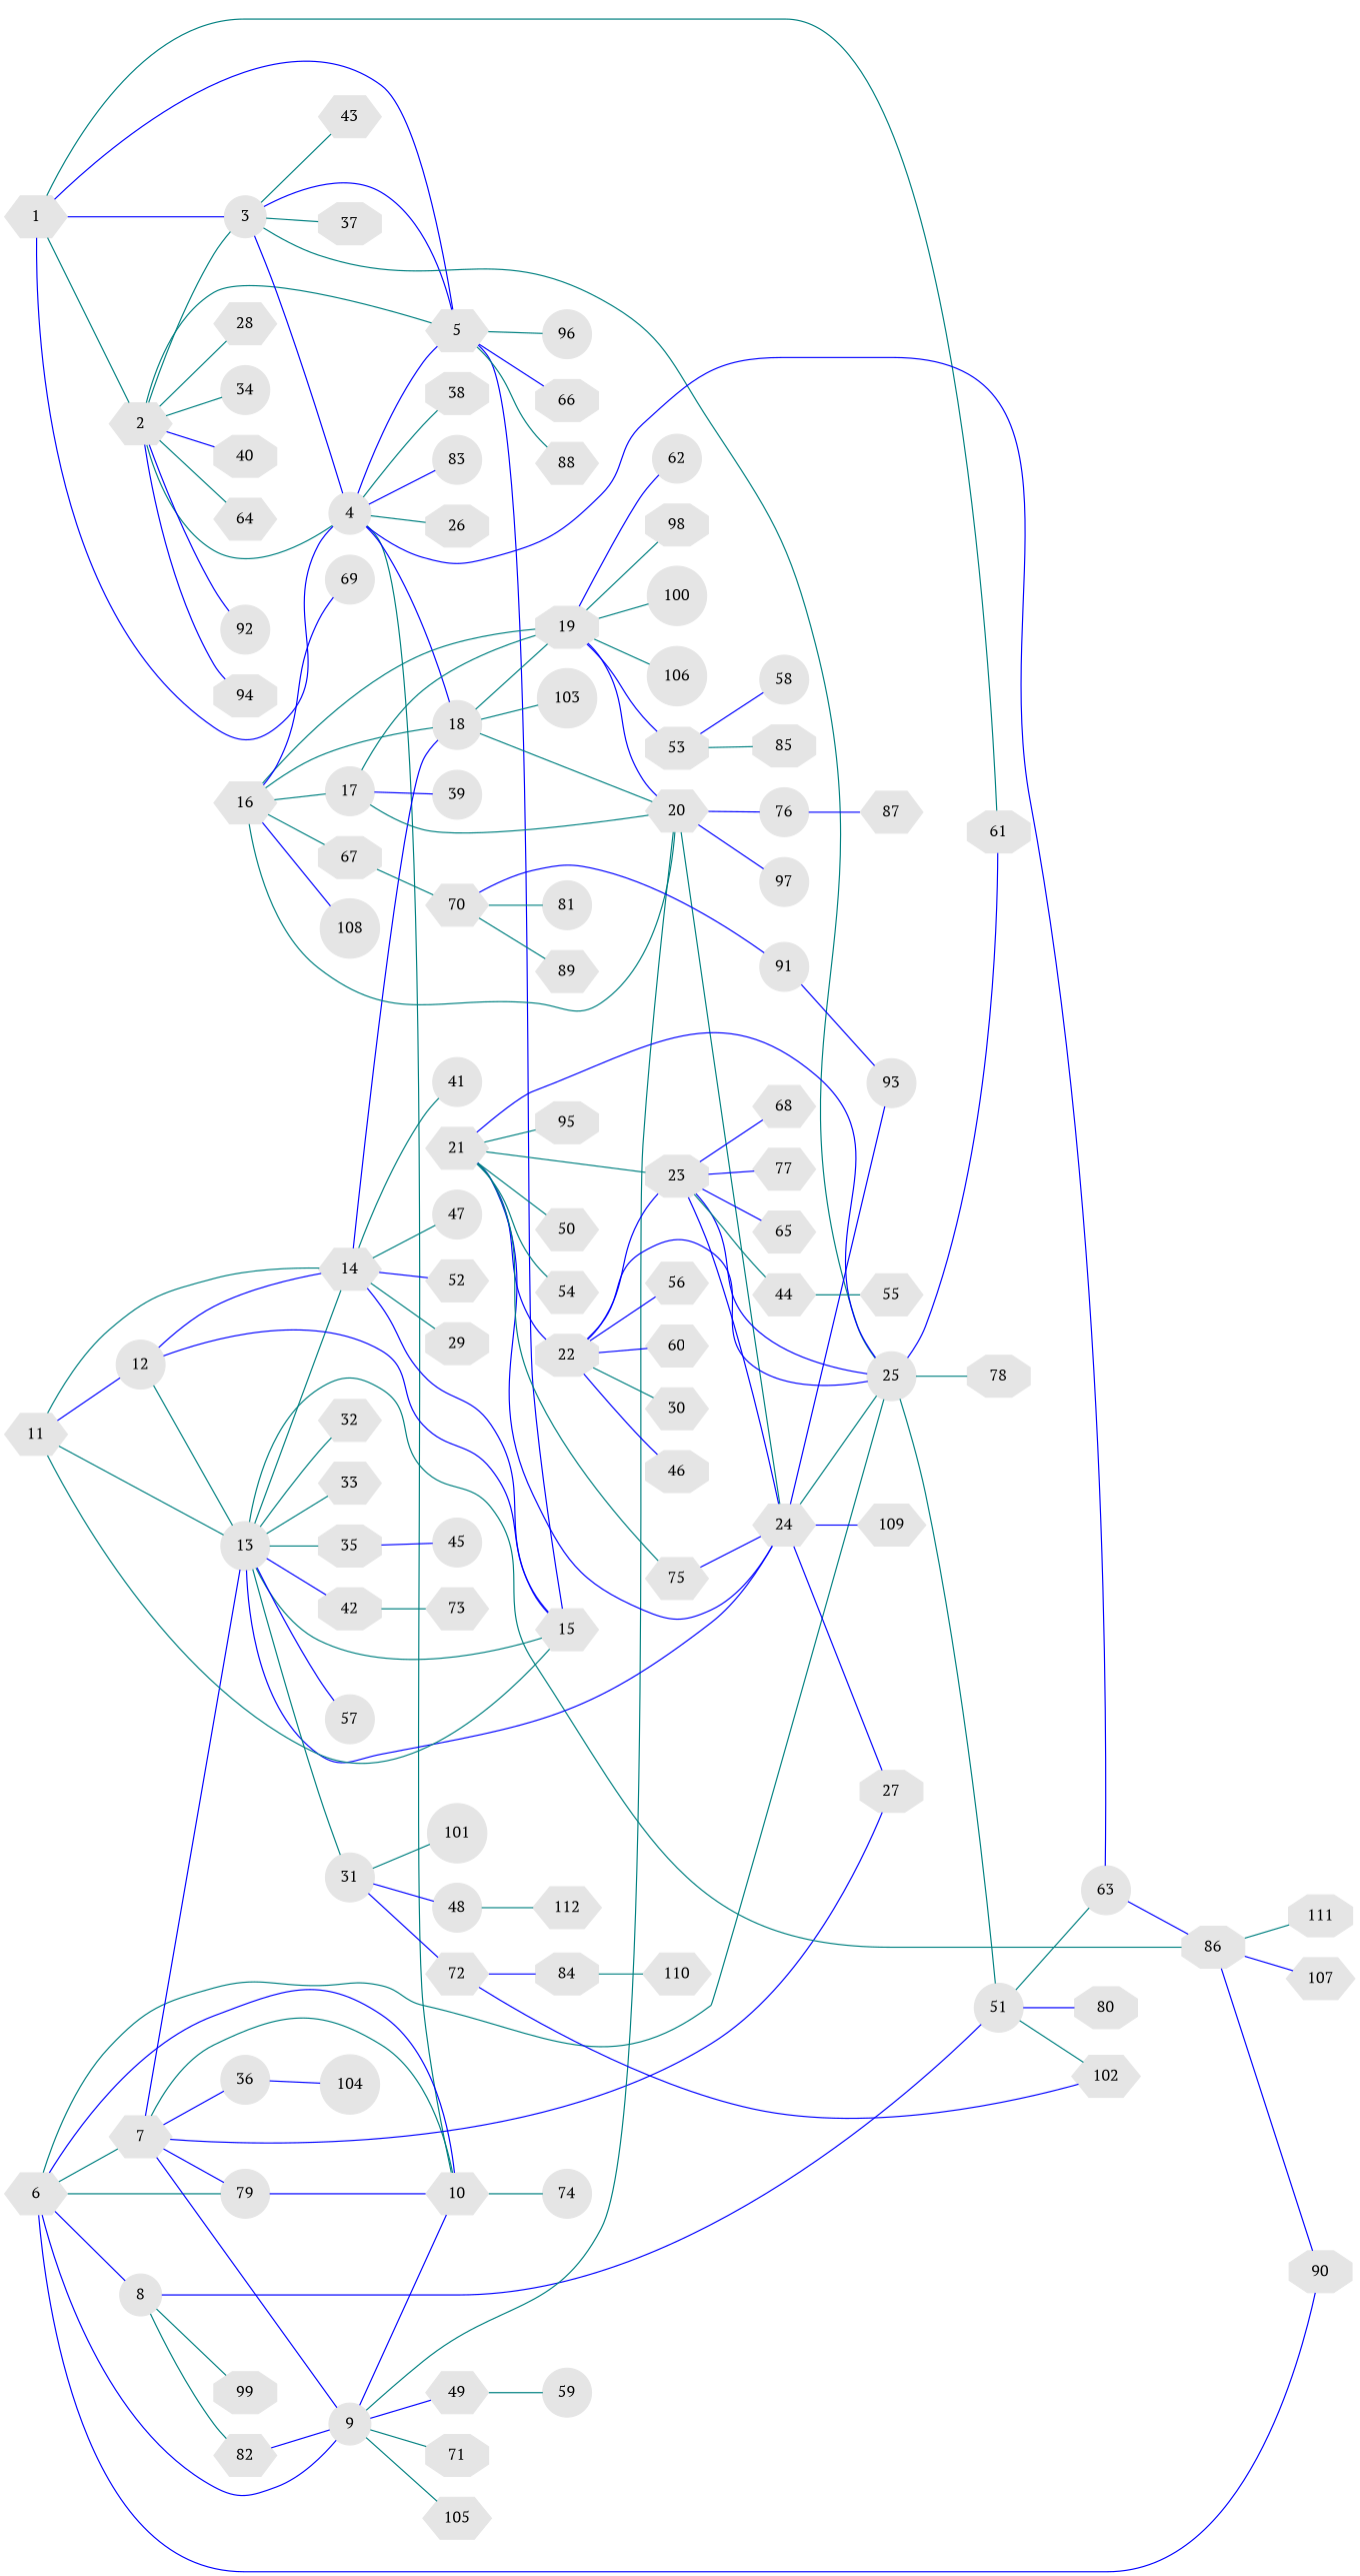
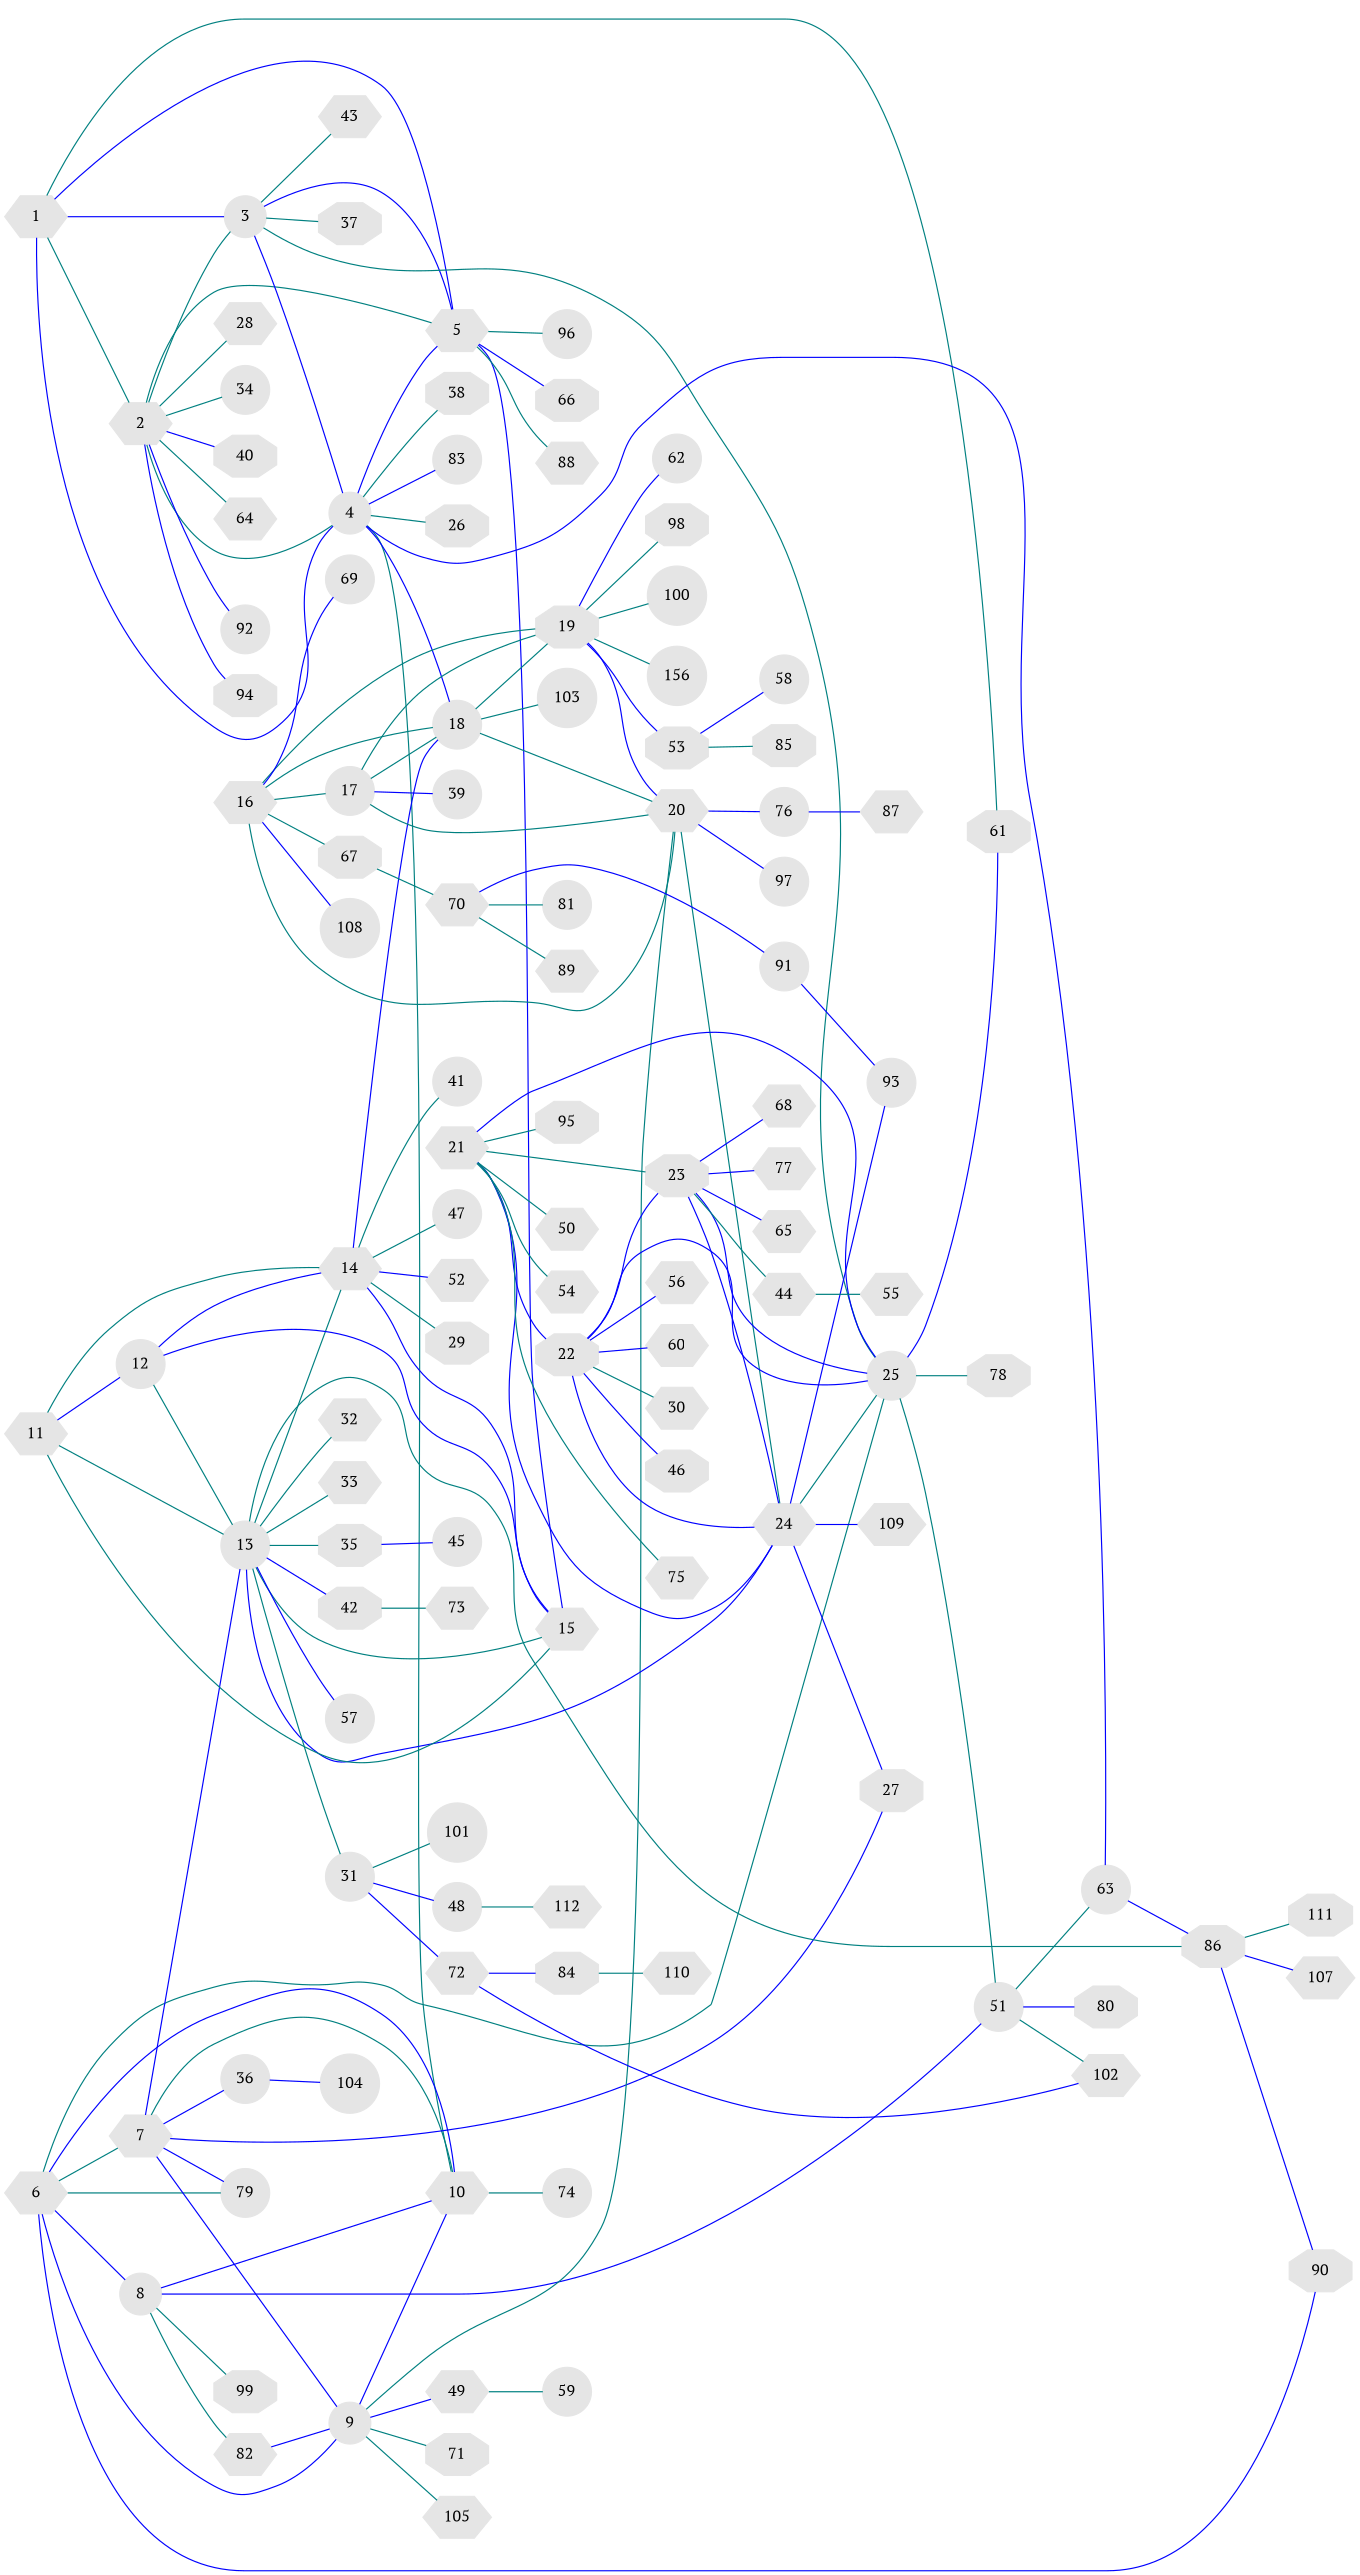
  graph {
    fontname="PT Serif"
    rankdir=LR
    node [color=gray90 fontname="PT Serif" shape=hexagon style=filled]
    edge [color=teal fontname="PT Serif"]
    1
    2
    3 [shape=circle]
    4 [shape=circle]
    5
    61 [shape=octagon]
    28
    34 [shape=circle]
    40 [shape=octagon]
    64
    92 [shape=circle]
    94 [shape=octagon]
    25 [shape=circle]
    37 [shape=octagon]
    43
    10
    18 [shape=circle]
    26 [shape=octagon]
    38 [shape=octagon]
    63 [shape=circle]
    83 [shape=circle]
    15
    66 [shape=octagon]
    88
    96 [shape=circle]
    51 [shape=circle]
    78 [shape=octagon]
    74 [shape=circle]
    20
    19 [shape=octagon]
    103 [shape=circle]
    86 [shape=octagon]
    6
    7
    8 [shape=circle]
    9 [shape=circle]
    79 [shape=circle]
    90 [shape=octagon]
    13 [shape=circle]
    27 [shape=octagon]
    36 [shape=circle]
    82
    99 [shape=octagon]
    49
    71 [shape=octagon]
    105
    14
    24
    31 [shape=circle]
    32
    33
    35 [shape=octagon]
    42 [shape=octagon]
    57 [shape=circle]
    104 [shape=circle]
    80 [shape=octagon]
    102
    76 [shape=circle]
    97 [shape=circle]
    59 [shape=circle]
    11
    12 [shape=circle]
    29 [shape=octagon]
    41 [shape=circle]
    47 [shape=circle]
    52
    93 [shape=circle]
    109
    48 [shape=circle]
    72
    101 [shape=circle]
    45 [shape=circle]
    73
    107
    111 [shape=octagon]
    16
    17 [shape=circle]
    67 [shape=octagon]
    69 [shape=circle]
    108 [shape=circle]
    39 [shape=circle]
    53 [shape=octagon]
    62 [shape=circle]
    98 [shape=octagon]
    100 [shape=circle]
-   106 [shape=circle]
+   106 [shape=circle label=156]
    70
    58 [shape=circle]
    85 [shape=octagon]
    87
    21
    22 [shape=octagon]
    23 [shape=octagon]
    50
    54
    75
    95 [shape=octagon]
    30
    46 [shape=octagon]
    56
    60
    44
    65
    68
    77
    55
    112
    84 [shape=octagon]
    81 [shape=circle]
    89
    91 [shape=circle]
    110
    1 -- 2
    1 -- 3 [color=blue]
    1 -- 4 [color=blue]
    1 -- 5 [color=blue]
    1 -- 61
    2 -- 3
    2 -- 4
    2 -- 5
    2 -- 28
    2 -- 34
    2 -- 40 [color=blue]
    2 -- 64
    2 -- 92 [color=blue]
    2 -- 94 [color=blue]
    3 -- 4 [color=blue]
    3 -- 5 [color=blue]
    3 -- 25
    3 -- 37
    3 -- 43
    4 -- 5 [color=blue]
    4 -- 10
    4 -- 18 [color=blue]
    4 -- 26
    4 -- 38
    4 -- 63 [color=blue]
    4 -- 83 [color=blue]
    5 -- 15 [color=blue]
    5 -- 66 [color=blue]
    5 -- 88
    5 -- 96
    25 -- 61 [color=blue]
    25 -- 51
    25 -- 78
    10 -- 74
    18 -- 20
    18 -- 19
    18 -- 103
    63 -- 86 [color=blue]
    51 -- 63
    51 -- 80 [color=blue]
    51 -- 102
    20 -- 24
    20 -- 76 [color=blue]
    20 -- 97 [color=blue]
    19 -- 20 [color=blue]
    19 -- 53 [color=blue]
    19 -- 62 [color=blue]
    19 -- 98
    19 -- 100
    19 -- 106
    86 -- 90 [color=blue]
    86 -- 107 [color=blue]
    86 -- 111
    6 -- 25
    6 -- 10 [color=blue]
    6 -- 7
    6 -- 8 [color=blue]
    6 -- 9 [color=blue]
    6 -- 79
    6 -- 90 [color=blue]
    7 -- 10
    7 -- 9 [color=blue]
    7 -- 79 [color=blue]
    7 -- 13 [color=blue]
    7 -- 27 [color=blue]
    7 -- 36 [color=blue]
-   79 -- 10 [color=blue]
+   8 -- 10 [color=blue]
    8 -- 51 [color=blue]
    8 -- 82
    8 -- 99
    9 -- 10 [color=blue]
    9 -- 20
    9 -- 49 [color=blue]
    9 -- 71
    9 -- 105
    13 -- 15
    13 -- 86
    13 -- 14
    13 -- 24 [color=blue]
    13 -- 31
    13 -- 32
    13 -- 33
    13 -- 35
    13 -- 42 [color=blue]
    13 -- 57 [color=blue]
    36 -- 104 [color=blue]
    82 -- 9 [color=blue]
    49 -- 59
    14 -- 18 [color=blue]
    14 -- 15 [color=blue]
    14 -- 29
    14 -- 41
    14 -- 47
    14 -- 52 [color=blue]
    24 -- 25
    24 -- 27 [color=blue]
    24 -- 93 [color=blue]
    24 -- 109 [color=blue]
    31 -- 48 [color=blue]
    31 -- 72 [color=blue]
    31 -- 101
    35 -- 45 [color=blue]
    42 -- 73
    76 -- 87 [color=blue]
    11 -- 15
    11 -- 13
    11 -- 14
    11 -- 12 [color=blue]
    12 -- 15 [color=blue]
    12 -- 13
    12 -- 14 [color=blue]
    48 -- 112
    72 -- 102 [color=blue]
    72 -- 84 [color=blue]
    16 -- 18
    16 -- 20
    16 -- 19
    16 -- 17
    16 -- 67
    16 -- 69 [color=blue]
    16 -- 108 [color=blue]
+   17 -- 18
    17 -- 20
    17 -- 19
    17 -- 39 [color=blue]
    67 -- 70
    53 -- 58 [color=blue]
    53 -- 85
    70 -- 81
    70 -- 89
    70 -- 91 [color=blue]
    21 -- 25 [color=blue]
    21 -- 24 [color=blue]
    21 -- 22 [color=blue]
    21 -- 23
    21 -- 50
    21 -- 54
    21 -- 75
    21 -- 95
    22 -- 25 [color=blue]
-   75 -- 24 [color=blue]
+   22 -- 24 [color=blue]
    22 -- 23 [color=blue]
    22 -- 30
    22 -- 46 [color=blue]
    22 -- 56 [color=blue]
    22 -- 60 [color=blue]
    23 -- 25 [color=blue]
    23 -- 24 [color=blue]
    23 -- 44
    23 -- 65 [color=blue]
    23 -- 68 [color=blue]
    23 -- 77 [color=blue]
    44 -- 55
    84 -- 110
    91 -- 93 [color=blue]
  }
